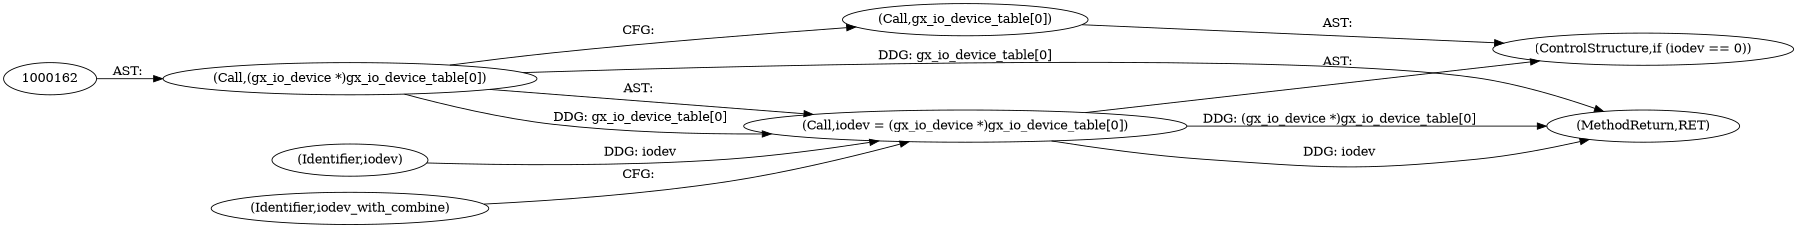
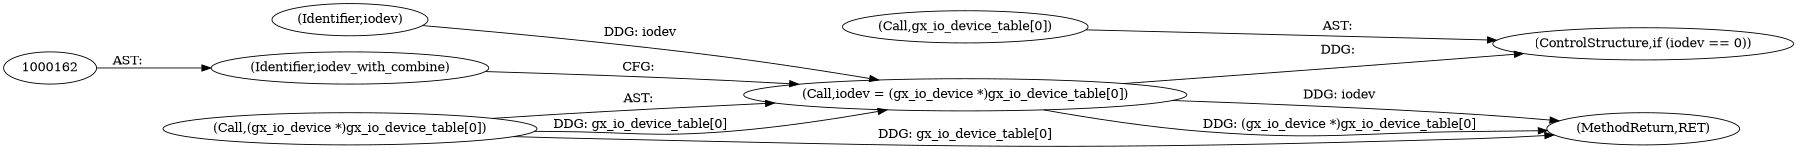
  digraph {
    rankdir=LR
    n1 [label="(Call,iodev = (gx_io_device *)gx_io_device_table[0])"]
    n2 [label="(ControlStructure,if (iodev == 0))"]
    n3 [label="(MethodReturn,RET)"]
    n4 [label="(Call,(gx_io_device *)gx_io_device_table[0])"]
    n5 [label="(Call,gx_io_device_table[0])"]
    n6 [label="(Identifier,iodev)"]
    n7 [label="(Identifier,iodev_with_combine)"]
    1000162
-   n1 -> n2 [label="AST: "]
+   n1 -> n2 [label="DDG: "]
    n1 -> n3 [label="DDG: iodev"]
    n1 -> n3 [label="DDG: (gx_io_device *)gx_io_device_table[0]"]
    n4 -> n1 [label="AST: "]
    n4 -> n1 [label="DDG: gx_io_device_table[0]"]
    n4 -> n3 [label="DDG: gx_io_device_table[0]"]
-   n4 -> n5 [label="CFG: "]
    n5 -> n2 [label="AST: "]
    n6 -> n1 [label="DDG: iodev"]
    n7 -> n1 [label="CFG: "]
-   1000162 -> n4 [label="AST: "]
+   1000162 -> n7 [label="AST: "]
  }
